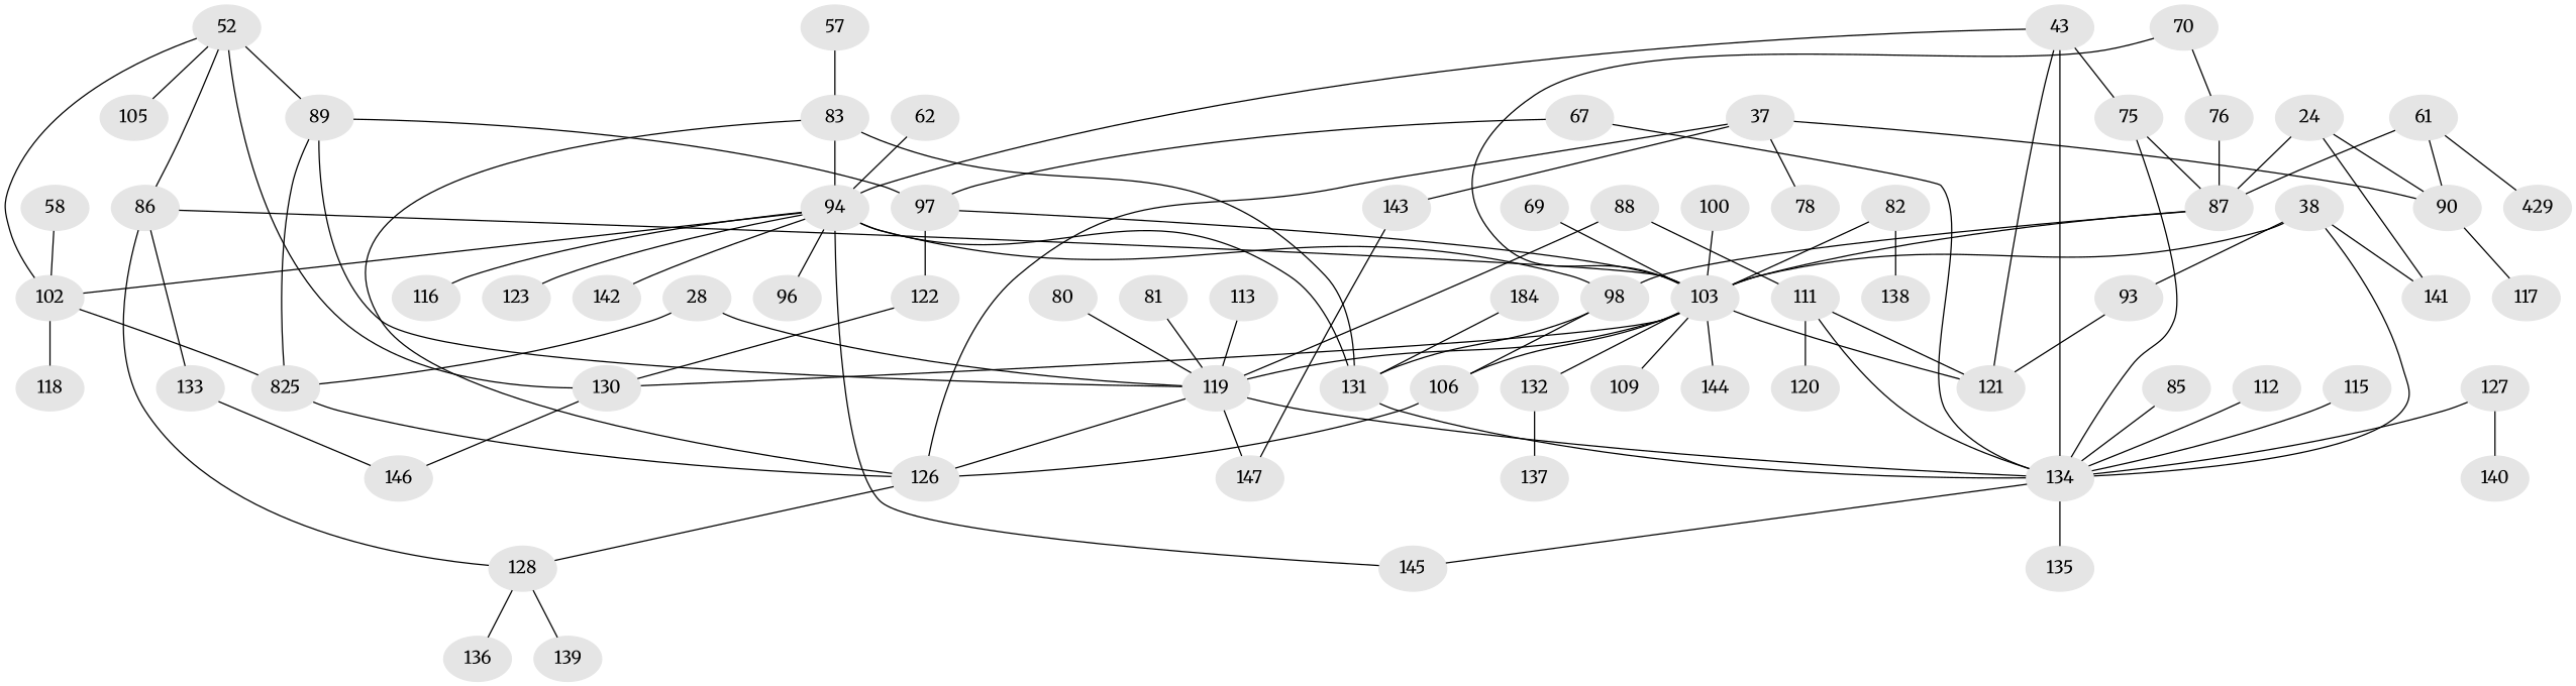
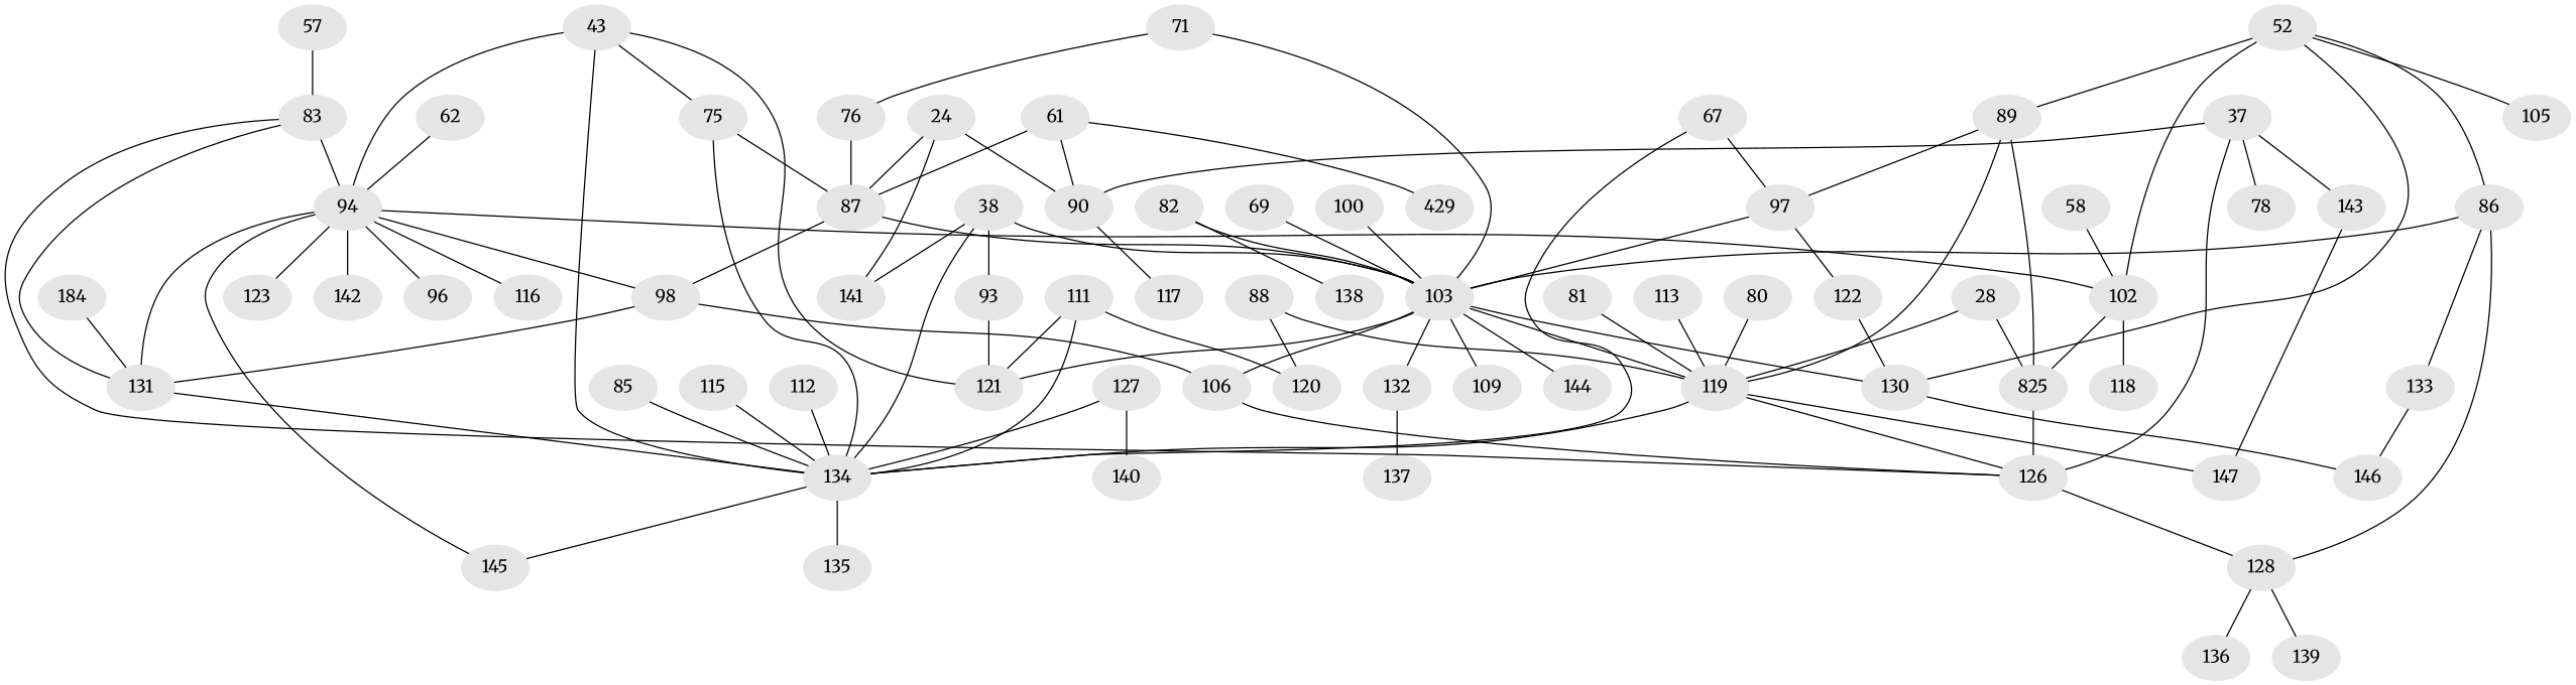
  graph {
    fontname=Merriweather
    node [color=gray90 fontname=Merriweather style=filled]
    edge [fontname=Merriweather]
    24 [super="+13"]
    87 [super="+11+77+25"]
    90
    141
    103 [super="+41+9"]
    98 [super="+51+14"]
    117
    28 [super="+21"]
    119 [super="+23+66+63+101+107"]
    n10 [label=825 super="+34+99"]
    126 [super="+36+124"]
    134 [super="+17+55+91+84"]
    147
    37 [super="+26"]
    78
    143
    128
    38
    93
    121 [super="+72"]
    130 [super="+64+71"]
    106 [super="+15"]
    109
    132
    144
    145 [super="+108+110"]
    135
    43 [super="+32"]
    75 [super="+30"]
    94 [super="+29+73"]
    102 [super="+68+54"]
    131 [super="+31+95"]
    96
    116
    123
    142
    52
    86
    89 [super="+44"]
    105
    133
    97 [super="+49"]
    118
    146
    83 [super="+42+74"]
    57
    58
    61
    n49 [label=429]
    62
    122
    67
    69
-   70
+   70 [label=71]
    76
    80
    81
    82
    138
    85
    136
    139
    111 [super="+53+40"]
    120
    88
    100
    137
    112
    113
    n70 [label=184]
    115
    127
    140
    24 -- 87 [weight=3]
    24 -- 90
    24 -- 141
    87 -- 103
    87 -- 98 [weight=3]
    90 -- 117
    103 -- 119 [weight=3]
    103 -- 121 [weight=3]
    103 -- 130
    103 -- 106
    103 -- 109
    103 -- 132
    103 -- 144
    98 -- 106
    98 -- 131 [weight=3]
    28 -- 119
    28 -- n10
    119 -- 126
    119 -- 134
    119 -- 147
    n10 -- 126 [weight=2]
    126 -- 128
    134 -- 145
    134 -- 135
    37 -- 90
    37 -- 126
    37 -- 78
    37 -- 143
    143 -- 147
    128 -- 136
    128 -- 139
    38 -- 141
    38 -- 103
    38 -- 134
    38 -- 93
    93 -- 121
    130 -- 146
    106 -- 126
    132 -- 137
    43 -- 134 [weight=2]
    43 -- 121
    43 -- 75
    43 -- 94
    75 -- 87
    75 -- 134
    94 -- 98 [weight=2]
    94 -- 145
    94 -- 102
    94 -- 131 [weight=2]
    94 -- 96
    94 -- 116
    94 -- 123
    94 -- 142
    102 -- n10
    102 -- 118
    131 -- 134
    52 -- 130
    52 -- 102
    52 -- 86
    52 -- 89 [weight=2]
    52 -- 105
    86 -- 103
    86 -- 128
    86 -- 133
    89 -- 119
    89 -- n10 [weight=2]
    89 -- 97
    133 -- 146
    97 -- 103
    97 -- 122
    83 -- 126
    83 -- 94 [weight=3]
    83 -- 131
    57 -- 83
    58 -- 102
    61 -- 87 [weight=2]
    61 -- 90
    61 -- n49
    62 -- 94
    122 -- 130
    67 -- 134
    67 -- 97
    69 -- 103
    70 -- 103
    70 -- 76
    76 -- 87
    80 -- 119
    81 -- 119
    82 -- 103
    82 -- 138
    85 -- 134
    111 -- 134 [weight=2]
    111 -- 121
    111 -- 120
    88 -- 119
-   88 -- 111
+   88 -- 120
    100 -- 103
    112 -- 134
    113 -- 119
    n70 -- 131
    115 -- 134
    127 -- 134
    127 -- 140
  }
